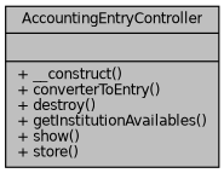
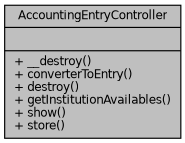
  digraph {
-   n1 [color=black fillcolor=grey75 fontcolor=black fontname=Helvetica fontsize=10 height=0.2 label="{AccountingEntryController\n||+ __construct()\l+ converterToEntry()\l+ destroy()\l+ getInstitutionAvailables()\l+ show()\l+ store()\l}" shape=record style=filled width=0.4]
+   n1 [color=black fillcolor=grey75 fontcolor=black fontname=Helvetica fontsize=10 height=0.2 label="{AccountingEntryController\n||+ __destroy()\l+ converterToEntry()\l+ destroy()\l+ getInstitutionAvailables()\l+ show()\l+ store()\l}" shape=record style=filled width=0.4]
  }
